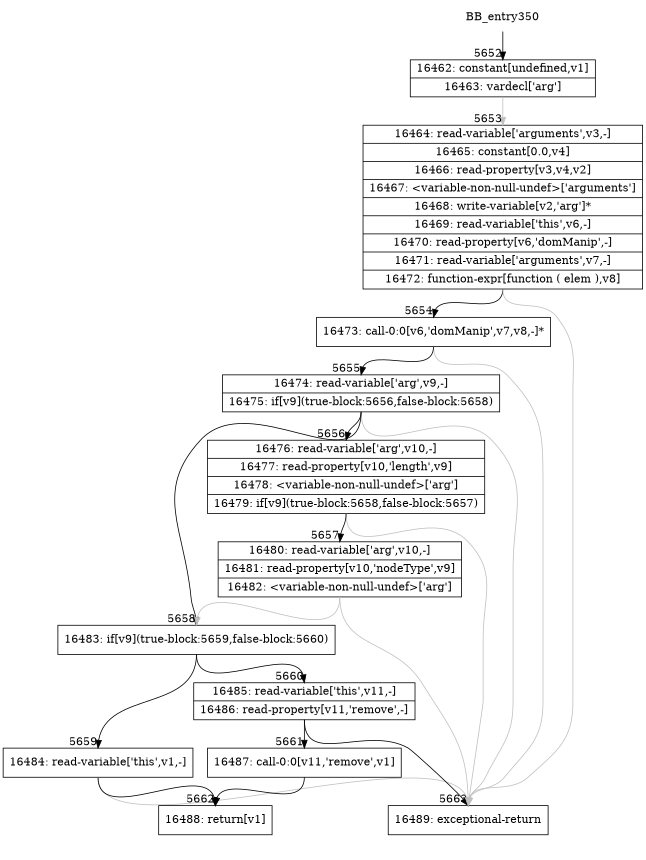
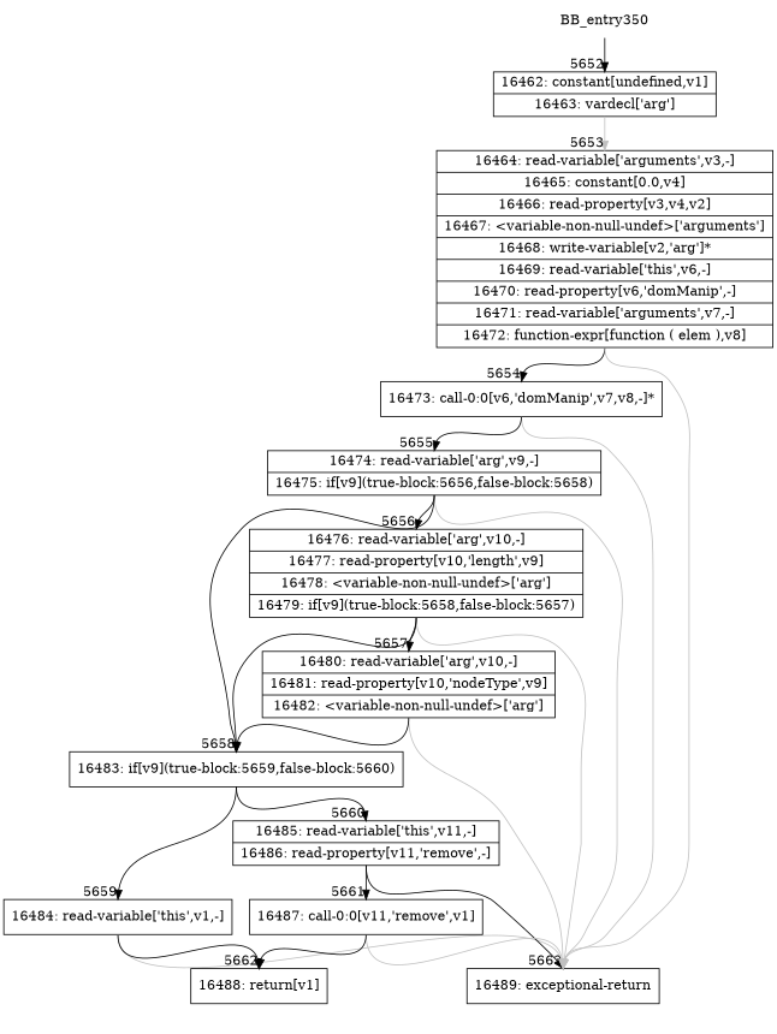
  digraph {
    rankdir=TD
    node [shape=record]
    edge [headport=n tailport=s]
    n1 [label=BB_entry350 shape=none]
    n2 [label="{16462: constant[undefined,v1]|16463: vardecl['arg']}"]
    n3 [label="{16464: read-variable['arguments',v3,-]|16465: constant[0.0,v4]|16466: read-property[v3,v4,v2]|16467: \<variable-non-null-undef\>['arguments']|16468: write-variable[v2,'arg']*|16469: read-variable['this',v6,-]|16470: read-property[v6,'domManip',-]|16471: read-variable['arguments',v7,-]|16472: function-expr[function ( elem ),v8]}"]
    n4 [label="{16473: call-0:0[v6,'domManip',v7,v8,-]*}"]
    n5 [label="{16489: exceptional-return}"]
    n6 [label="{16474: read-variable['arg',v9,-]|16475: if[v9](true-block:5656,false-block:5658)}"]
    n7 [label="{16483: if[v9](true-block:5659,false-block:5660)}"]
    n8 [label="{16476: read-variable['arg',v10,-]|16477: read-property[v10,'length',v9]|16478: \<variable-non-null-undef\>['arg']|16479: if[v9](true-block:5658,false-block:5657)}"]
    n9 [label="{16484: read-variable['this',v1,-]}"]
    n10 [label="{16485: read-variable['this',v11,-]|16486: read-property[v11,'remove',-]}"]
    n11 [label="{16480: read-variable['arg',v10,-]|16481: read-property[v10,'nodeType',v9]|16482: \<variable-non-null-undef\>['arg']}"]
    n12 [label="{16488: return[v1]}"]
    n13 [label="{16487: call-0:0[v11,'remove',v1]}"]
    n1 -> n2 [headlabel="    5652"]
    n2 -> n3 [color=gray headlabel="      5653"]
    n3 -> n4 [headlabel="      5654"]
    n3 -> n5 [color=gray headlabel="      5663"]
    n4 -> n5 [color=gray]
    n4 -> n6 [headlabel="      5655"]
    n6 -> n5 [color=gray]
    n6 -> n7 [headlabel="      5658"]
    n6 -> n8 [headlabel="      5656"]
    n7 -> n9 [headlabel="      5659"]
    n7 -> n10 [headlabel="      5660"]
    n8 -> n5 [color=gray]
+   n8 -> n7
    n8 -> n11 [headlabel="      5657"]
    n9 -> n5 [color=gray]
    n9 -> n12 [headlabel="      5662"]
    n10 -> n5 [color=black]
    n10 -> n13 [headlabel="      5661"]
    n11 -> n5 [color=gray]
-   n11 -> n7 [color=gray]
+   n11 -> n7
+   n13 -> n5 [color=gray]
    n13 -> n12
  }
